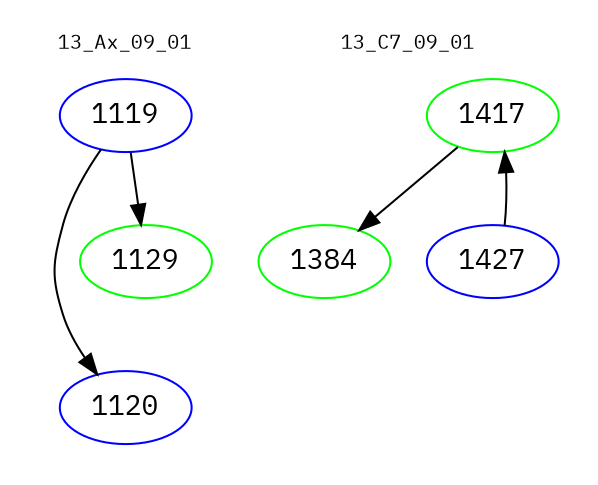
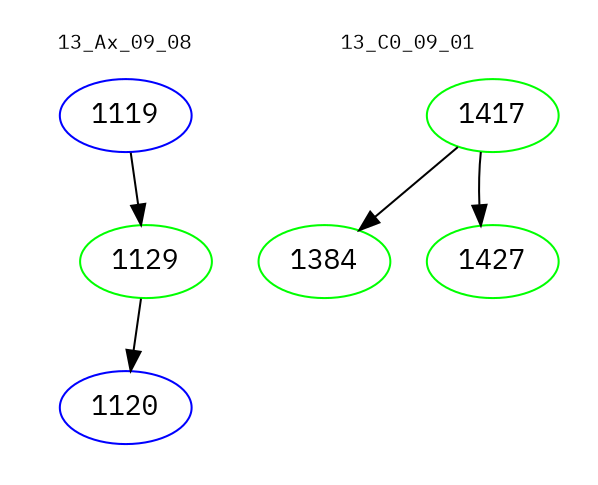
  digraph {
    fontname="IBM Plex Mono"
    node [color=green fontname="IBM Plex Mono"]
    edge [color=black fontname="IBM Plex Mono"]
    n1 [color=blue label=1119]
    n2 [color=blue label=1120]
    n3 [label=1129]
    n4 [label=1417]
    n5 [label=1384]
-   n6 [color=blue label=1427]
+   n6 [label=1427]
    subgraph cluster_1 {
      color=white
      fontsize=10
-     label="13_Ax_09_01"
+     label="13_Ax_09_08"
      n1
      n2
      n3
    }
    subgraph cluster_2 {
      color=white
      fontsize=10
-     label="13_C7_09_01"
+     label="13_C0_09_01"
      n4
      n5
      n6
    }
-   n1 -> n2
+   n3 -> n2
    n1 -> n3
    n4 -> n5
-   n6 -> n4
+   n4 -> n6
  }
